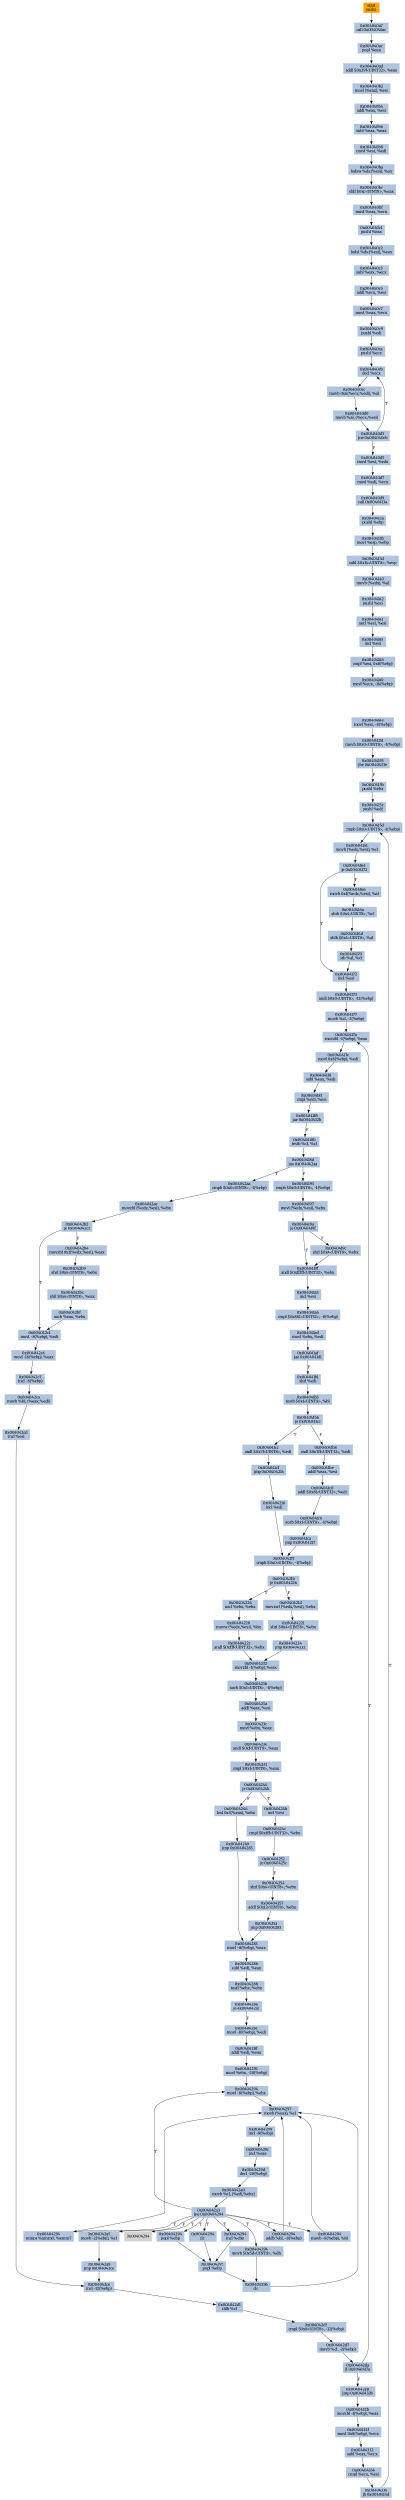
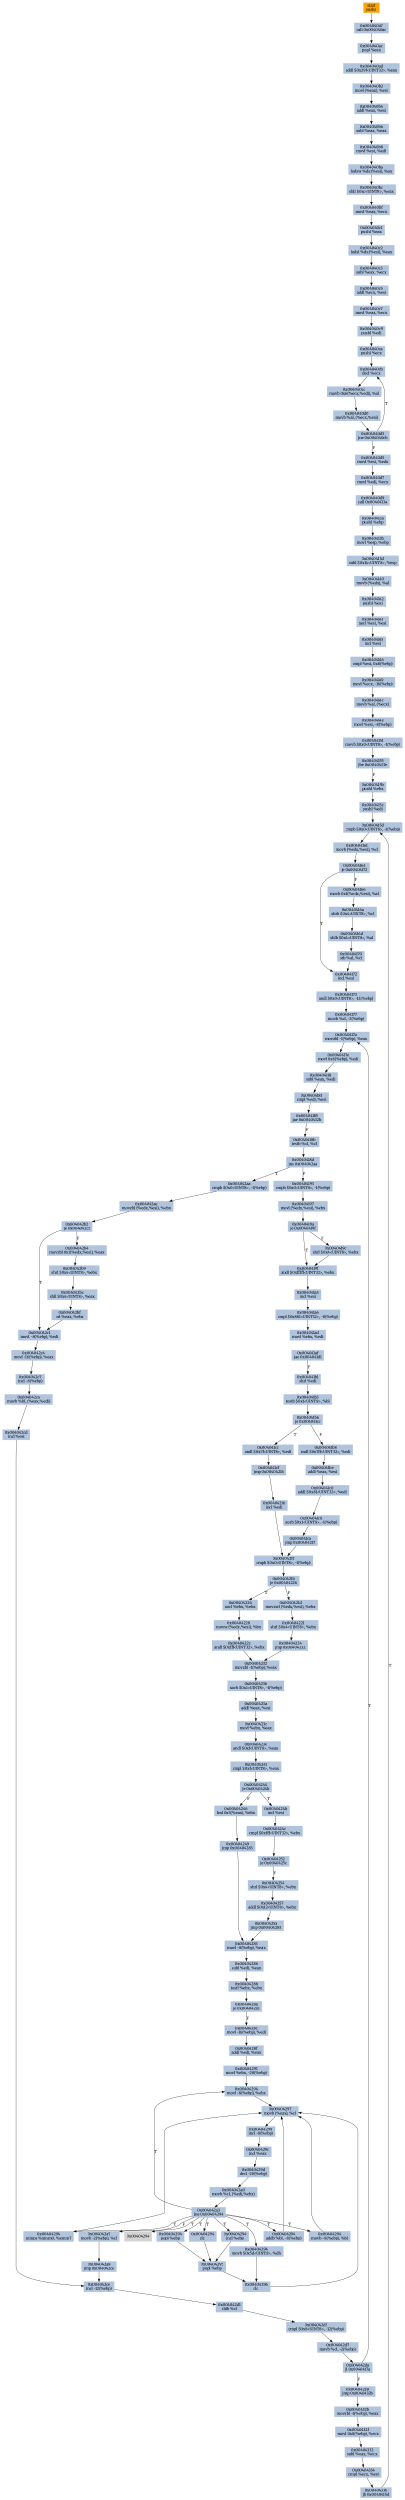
  digraph {
    fontname=Merriweather
    node [color=lightsteelblue fillcolor=lightsteelblue fontname=Merriweather shape=rectangle style=filled]
    edge [color="#000000" fontname=Merriweather]
    n1 [color=lightgrey fillcolor=orange label="start\npusha "]
    n2 [label="0x004040a7\ncall 0x004040ac"]
    n3 [label="0x004040ac\npopl %eax"]
    n4 [label="0x004040ad\naddl $0x29f<UINT32>, %eax"]
    n5 [label="0x004040b2\nmovl (%eax), %esi"]
    n6 [label="0x004040b4\naddl %eax, %esi"]
    n7 [label="0x004040b6\nsubl %eax, %eax"]
    n8 [label="0x004040b8\nmovl %esi, %edi"]
    n9 [label="0x004040ba\nlodsw %ds:(%esi), %ax"]
    n10 [label="0x004040bc\nshll $0xc<UINT8>, %eax"]
    n11 [label="0x004040bf\nmovl %eax, %ecx"]
    n12 [label="0x004040c1\npushl %eax"]
    n13 [label="0x004040c2\nlodsl %ds:(%esi), %eax"]
    n14 [label="0x004040c3\nsubl %eax, %ecx"]
    n15 [label="0x004040c5\naddl %ecx, %esi"]
    n16 [label="0x004040c7\nmovl %eax, %ecx"]
    n17 [label="0x004040c9\npushl %edi"]
    n18 [label="0x004040ca\npushl %ecx"]
    n19 [label="0x004040cb\ndecl %ecx"]
    n20 [label="0x004040cc\nmovb 0x6(%ecx,%edi), %al"]
    n21 [label="0x004040d0\nmovb %al, (%ecx,%esi)"]
    n22 [label="0x004040d3\njne 0x004040cb"]
    n23 [label="0x004040d5\nmovl %esi, %edx"]
    n24 [label="0x004040d7\nmovl %edi, %ecx"]
    n25 [label="0x004040d9\ncall 0x0040413a"]
    n26 [label="0x0040413a\npushl %ebp"]
    n27 [label="0x0040413b\nmovl %esp, %ebp"]
    n28 [label="0x0040413d\nsubl $0x14<UINT8>, %esp"]
    n29 [label="0x00404140\nmovb (%edx), %al"]
    n30 [label="0x00404142\npushl %esi"]
    n31 [label="0x00404143\nxorl %esi, %esi"]
    n32 [label="0x00404145\nincl %esi"]
    n33 [label="0x00404146\ncmpl %esi, 0x8(%ebp)"]
    n34 [label="0x00404149\nmovl %ecx, -16(%ebp)"]
+   n35 [label="0x0040414c\nmovb %al, (%ecx)"]
    n36 [label="0x0040414e\nmovl %esi, -8(%ebp)"]
    n37 [label="0x00404151\nmovb $0x0<UINT8>, -1(%ebp)"]
    n38 [label="0x00404155\njbe 0x0040433e"]
    n39 [label="0x0040415b\npushl %ebx"]
    n40 [label="0x0040415c\npushl %edi"]
    n41 [label="0x0040415d\ncmpb $0x0<UINT8>, -1(%ebp)"]
    n42 [label="0x00404161\nmovb (%edx,%esi), %cl"]
    n43 [label="0x00404164\nje 0x00404172"]
    n44 [label="0x00404172\nincl %esi"]
    n45 [label="0x00404166\nmovb 0x1(%edx,%esi), %al"]
    n46 [label="0x00404173\nandl $0x0<UINT8>, -12(%ebp)"]
    n47 [label="0x0040416a\nshrb $0x4<UINT8>, %cl"]
    n48 [label="0x00404177\nmovb %cl, -2(%ebp)"]
    n49 [label="0x0040417a\nmovzbl -1(%ebp), %eax"]
    n50 [label="0x0040417e\nmovl 0x8(%ebp), %edi"]
    n51 [label="0x00404181\nsubl %eax, %edi"]
    n52 [label="0x00404183\ncmpl %edi, %esi"]
    n53 [label="0x00404185\njae 0x0040432b"]
    n54 [label="0x0040418b\ntestb %cl, %cl"]
    n55 [label="0x0040418d\njns 0x004042aa"]
    n56 [label="0x004042aa\ncmpb $0x0<UINT8>, -1(%ebp)"]
    n57 [label="0x00404193\ncmpb $0x0<UINT8>, -1(%ebp)"]
    n58 [label="0x004042ae\nmovzbl (%edx,%esi), %ebx"]
    n59 [label="0x00404197\nmovl (%edx,%esi), %ebx"]
    n60 [label="0x604042b2\nje 0x004042c1"]
    n61 [label="0x004042c1\nmovl -8(%ebp), %edi"]
    n62 [label="0x004042b4\nmovzbl 0x1(%edx,%esi), %eax"]
    n63 [label="0x004042c4\nmovl -16(%ebp), %eax"]
    n64 [label="0x004042b9\nshrl $0x4<UINT8>, %ebx"]
    n65 [label="0x004042c7\nincl -8(%ebp)"]
    n66 [label="0x004042ca\nmovb %bl, (%eax,%edi)"]
    n67 [label="0x004042cd\nincl %esi"]
    n68 [label="0x004042ce\nincl -12(%ebp)"]
    n69 [label="0x004042d1\nshlb %cl"]
    n70 [label="0x004042d3\ncmpl $0x8<UINT8>, -12(%ebp)"]
    n71 [label="0x004042d7\nmovb %cl, -2(%ebp)"]
    n72 [label="0x004042da\njl 0x0040417a"]
    n73 [label="0x004042e0\njmp 0x0040432b"]
    n74 [label="0x0040432b\nmovzbl -1(%ebp), %eax"]
    n75 [label="0x0040432f\nmovl 0x8(%ebp), %ecx"]
    n76 [label="0x00404332\nsubl %eax, %ecx"]
    n77 [label="0x00404334\ncmpl %ecx, %esi"]
    n78 [label="0x00404336\njb 0x0040415d"]
    n79 [label="0x0040419a\nje 0x0040419f"]
    n80 [label="0x0040419f\nandl $0xfffff<UINT32>, %ebx"]
    n81 [label="0x0040419c\nshrl $0x4<UINT8>, %ebx"]
    n82 [label="0x004041a5\nincl %esi"]
    n83 [label="0x004041a6\ncmpl $0x881<UINT32>, -8(%ebp)"]
    n84 [label="0x004041ad\nmovl %ebx, %edi"]
    n85 [label="0x004041af\njae 0x004041d1"]
    n86 [label="0x004041b1\nshrl %edi"]
    n87 [label="0x004041b3\ntestb $0x1<UINT8>, %bl"]
    n88 [label="0x004041b6\nje 0x004041cc"]
    n89 [label="0x004041cc\nandl $0x7f<UINT8>, %edi"]
    n90 [label="0x004041b8\nandl $0x7ff<UINT32>, %edi"]
    n91 [label="0x004041cf\njmp 0x00404216"]
    n92 [label="0x004041be\naddl %eax, %esi"]
    n93 [label="0x00404216\nincl %edi"]
    n94 [label="0x00404217\ncmpb $0x0<UINT8>, -1(%ebp)"]
    n95 [label="0x0040421b\nje 0x00404226"]
    n96 [label="0x00404226\nxorl %ebx, %ebx"]
    n97 [label="0x0040421d\nmovzwl (%edx,%esi), %ebx"]
    n98 [label="0x00404228\nmovw (%edx,%esi), %bx"]
    n99 [label="0x00404221\nshrl $0x4<UINT8>, %ebx"]
    n100 [label="0x0040422c\nandl $0xfff<UINT32>, %ebx"]
    n101 [label="0x00404232\nmovzbl -1(%ebp), %eax"]
    n102 [label="0x00404236\nxorb $0x1<UINT8>, -1(%ebp)"]
    n103 [label="0x0040423a\naddl %eax, %esi"]
    n104 [label="0x0040423c\nmovl %ebx, %eax"]
    n105 [label="0x0040423e\nandl $0xf<UINT8>, %eax"]
    n106 [label="0x00404241\ncmpl $0xf<UINT8>, %eax"]
    n107 [label="0x00404244\nje 0x0040424b"]
    n108 [label="0x00404246\nleal 0x3(%eax), %ebx"]
    n109 [label="0x0040424b\nincl %esi"]
    n110 [label="0x00404249\njmp 0x00404283"]
    n111 [label="0x0040424c\ncmpl $0xfff<UINT32>, %ebx"]
    n112 [label="0x00404283\nmovl -8(%ebp), %eax"]
    n113 [label="0x00404286\nsubl %edi, %eax"]
    n114 [label="0x00404288\ntestl %ebx, %ebx"]
-   n115 [label="0x0040428a\nje 4x004042ce"]
+   n115 [label="0x0040428a\nje 0x004042ce"]
    n116 [label="0x0040428c\nmovl -16(%ebp), %edi"]
    n117 [label="0x0040428f\naddl %edi, %eax"]
    n118 [label="0x00404291\nmovl %ebx, -20(%ebp)"]
    n119 [label="0x00404294\nmovl -8(%ebp), %ebx"]
    n120 [label="0x00404297\nmovb (%eax), %cl"]
    n121 [label="0x00404299\nincl -8(%ebp)"]
    n122 [label="0x0040429c\nincl %eax"]
    n123 [label="0x0040429d\ndecl -20(%ebp)"]
    n124 [label="0x004042a0\nmovb %cl, (%edi,%ebx)"]
    n125 [label="0x004042a3\njne 0x00404294"]
    n126 [label="0x004042a5\nmovb -2(%ebp), %cl"]
    n127 [label="0x00404294\naddb %bl, -8(%ebp)"]
    n128 [label="0x00404294\npopl %ebp"]
    n129 [label="0x00404294\nclc "]
    n130 [label="0x00404294\nmovb -8(%ebp), %bl"]
    n131 [label="0x00404294\nminps %xmm0, %xmm7"]
    n132 [label="0x00404294\nmovb $0x5d<UINT8>, %dh"]
    n133 [label="0x00404294\nincl %ebp"]
    n134 [color=lightgrey fillcolor=lightgrey label="0x00404294"]
    n135 [label="0x004042a8\njmp 0x004042ce"]
    n136 [label="0x00404295\npopl %ebp"]
    n137 [label="0x00404296\nclc "]
    n138 [label="0x004042bc\nshll $0x4<UINT8>, %eax"]
-   n139 [label="0x004042bf\nxorb %eax, %ebx"]
+   n139 [label="0x004042bf\norl %eax, %ebx"]
    n140 [label="0x0040416d\nshlb $0x4<UINT8>, %al"]
    n141 [label="0x00404170\norb %al, %cl"]
    n142 [label="0x00404224\njmp 0x00404232"]
    n143 [label="0x004041c0\naddl $0x81<UINT32>, %edi"]
    n144 [label="0x004041c6\nxorb $0x1<UINT8>, -1(%ebp)"]
    n145 [label="0x004041ca\njmp 0x00404217"]
    n146 [label="0x00404252\nje 0x0040425c"]
    n147 [label="0x00404254\nshrl $0x4<UINT8>, %ebx"]
    n148 [label="0x00404257\naddl $0x12<UINT8>, %ebx"]
    n149 [label="0x0040425a\njmp 0x00404283"]
    n1 -> n2
    n2 -> n3
    n3 -> n4
    n4 -> n5
    n5 -> n6
    n6 -> n7
    n7 -> n8
    n8 -> n9
    n9 -> n10
    n10 -> n11
    n11 -> n12
    n12 -> n13
    n13 -> n14
    n14 -> n15
    n15 -> n16
    n16 -> n17
    n17 -> n18
    n18 -> n19
    n19 -> n20
    n20 -> n21
    n21 -> n22
    n22 -> n19 [label=T]
    n22 -> n23 [label=F]
    n23 -> n24
    n24 -> n25
    n25 -> n26
    n26 -> n27
    n27 -> n28
    n28 -> n29
    n29 -> n30
    n30 -> n31
    n31 -> n32
    n32 -> n33
    n33 -> n34
+   n34 -> n35
+   n35 -> n36
    n36 -> n37
    n37 -> n38
    n38 -> n39 [label=F]
    n39 -> n40
    n40 -> n41
    n41 -> n42
    n42 -> n43
    n43 -> n44 [label=T]
    n43 -> n45 [label=F]
    n44 -> n46
    n45 -> n47
    n46 -> n48
    n47 -> n140
    n48 -> n49
    n49 -> n50
    n50 -> n51
    n51 -> n52
    n52 -> n53
    n53 -> n54 [label=F]
    n54 -> n55
    n55 -> n56 [label=T]
    n55 -> n57 [label=F]
    n56 -> n58
    n57 -> n59
    n58 -> n60
    n59 -> n79
    n60 -> n61 [label=T]
    n60 -> n62 [label=F]
    n61 -> n63
    n62 -> n64
    n63 -> n65
    n64 -> n138
    n65 -> n66
    n66 -> n67
    n67 -> n68
    n68 -> n69
    n69 -> n70
    n70 -> n71
    n71 -> n72
    n72 -> n49 [label=T]
    n72 -> n73 [label=F]
    n73 -> n74
    n74 -> n75
    n75 -> n76
    n76 -> n77
    n77 -> n78
    n78 -> n41 [label=T]
    n79 -> n80 [label=T]
    n79 -> n81 [label=F]
    n80 -> n82
    n81 -> n80
    n82 -> n83
    n83 -> n84
-   n84 -> n85
    n85 -> n86 [label=F]
    n86 -> n87
    n87 -> n88
    n88 -> n89 [label=T]
    n88 -> n90 [label=F]
    n89 -> n91
    n90 -> n92
    n91 -> n93
    n92 -> n143
    n93 -> n94
    n94 -> n95
    n95 -> n96 [label=T]
    n95 -> n97 [label=F]
    n96 -> n98
    n97 -> n99
    n98 -> n100
    n99 -> n142
    n100 -> n101
    n101 -> n102
    n102 -> n103
    n103 -> n104
    n104 -> n105
    n105 -> n106
    n106 -> n107
    n107 -> n108 [label=F]
    n107 -> n109 [label=T]
    n108 -> n110
    n109 -> n111
    n110 -> n112
    n111 -> n146
    n112 -> n113
    n113 -> n114
    n114 -> n115
    n115 -> n116 [label=F]
    n116 -> n117
    n117 -> n118
    n118 -> n119
    n119 -> n120
    n120 -> n121
    n121 -> n122
    n122 -> n123
    n123 -> n124
    n124 -> n125
    n125 -> n119 [label=T]
    n125 -> n126 [label=F]
    n125 -> n127 [label=T]
    n125 -> n128 [label=T]
    n125 -> n129 [label=T]
    n125 -> n130 [label=T]
    n125 -> n131 [label=T]
    n125 -> n132 [label=T]
    n125 -> n133 [label=T]
    n125 -> n134 [label=T]
    n126 -> n135
    n127 -> n120
    n128 -> n136
    n129 -> n136
    n130 -> n120
    n131 -> n120
    n132 -> n137
    n133 -> n136
    n135 -> n68
    n136 -> n137
    n137 -> n120
    n138 -> n139
    n139 -> n61
    n140 -> n141
    n141 -> n44
    n142 -> n101
    n143 -> n144
    n144 -> n145
    n145 -> n94
    n146 -> n147 [label=F]
    n147 -> n148
    n148 -> n149
    n149 -> n112
  }
